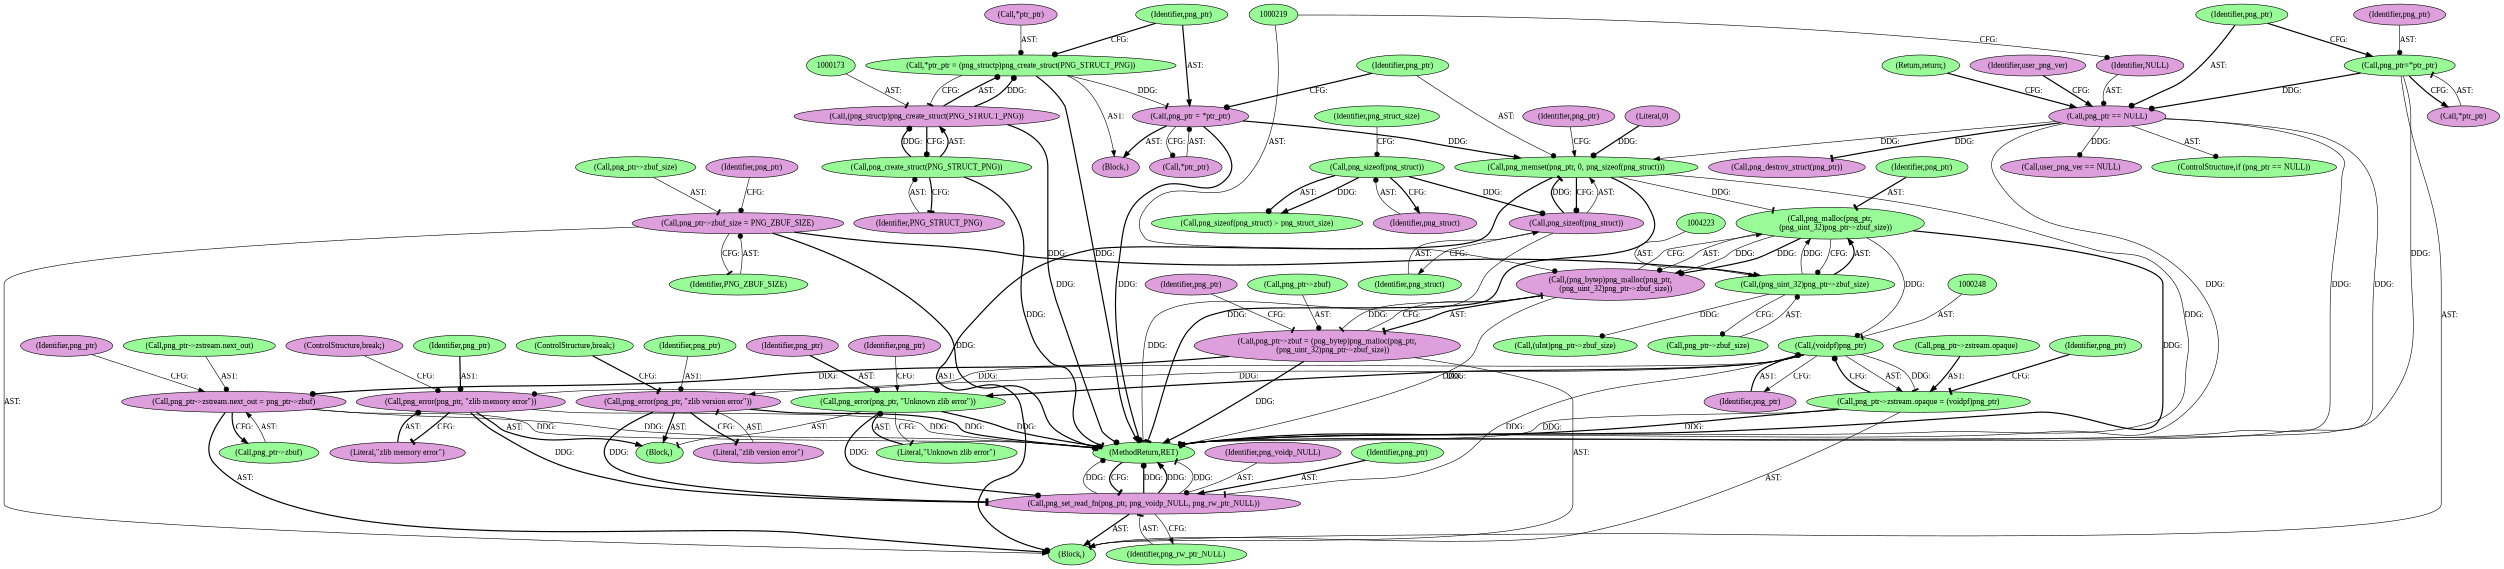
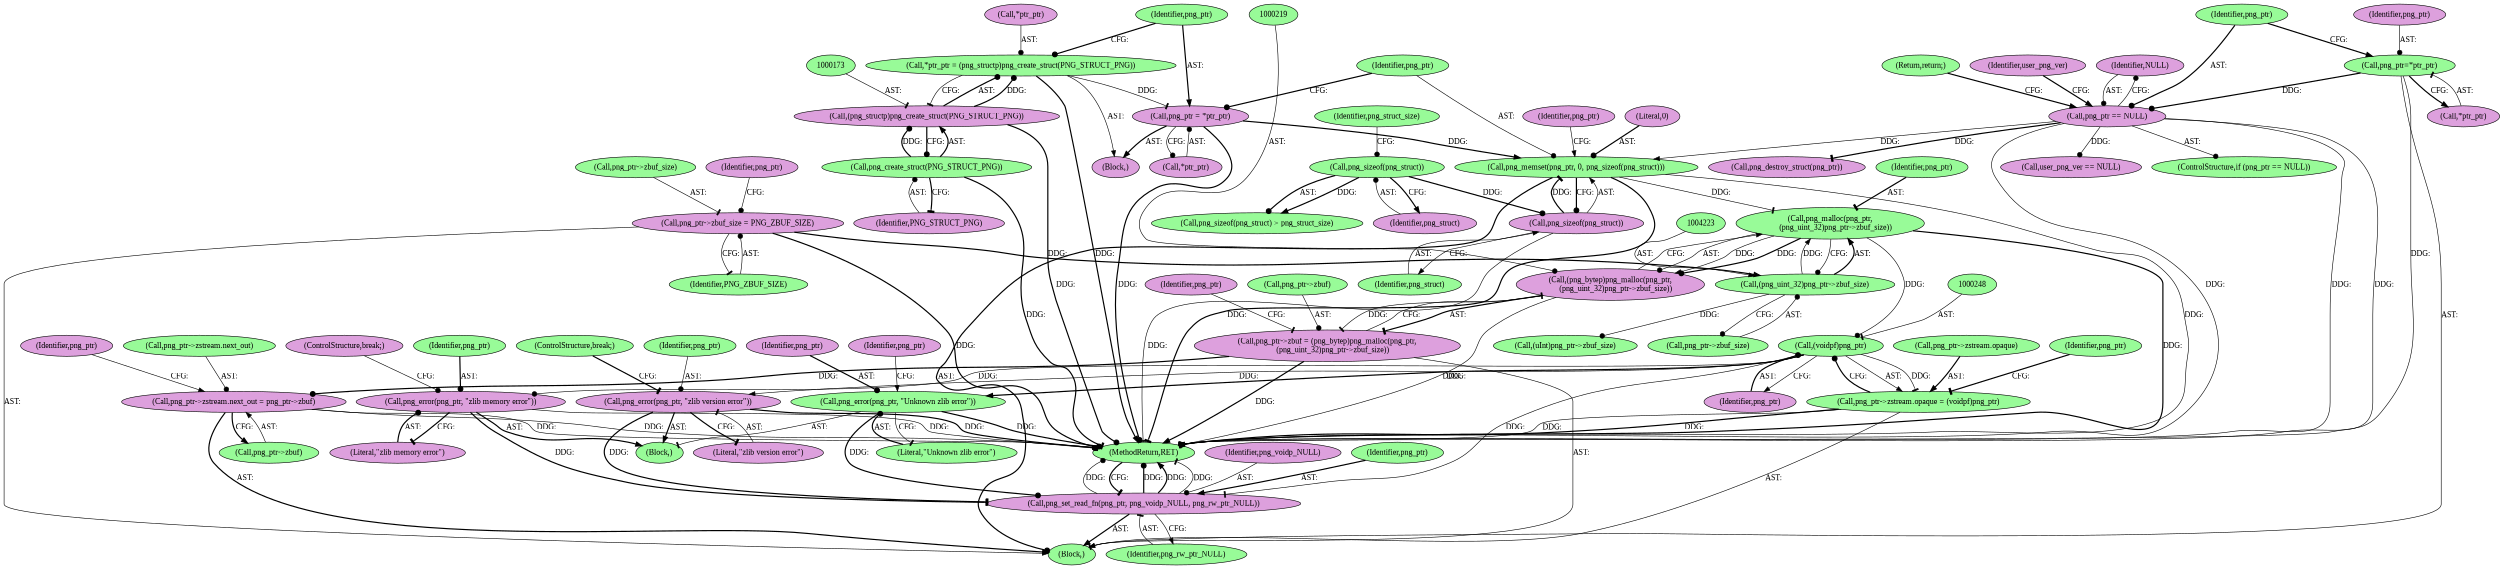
  digraph {
    fontname="Liberation Serif"
    node [fillcolor=palegreen fontname="Liberation Serif" style=filled]
    edge [arrowhead=dot fontname="Liberation Serif" style=solid]
    n1 [label="(Call,png_malloc(png_ptr,\n     (png_uint_32)png_ptr->zbuf_size))"]
    n2 [label="(Call,(png_uint_32)png_ptr->zbuf_size)"]
    n3 [fillcolor=plum label="(Call,(png_bytep)png_malloc(png_ptr,\n     (png_uint_32)png_ptr->zbuf_size))"]
    n4 [label="(Call,(voidpf)png_ptr)"]
    n5 [label="(MethodReturn,RET)"]
    n6 [label="(Call,png_ptr->zbuf_size)"]
    n7 [label="(Call,(uInt)png_ptr->zbuf_size)"]
    n8 [fillcolor=plum label="(Call,png_ptr->zbuf = (png_bytep)png_malloc(png_ptr,\n     (png_uint_32)png_ptr->zbuf_size))"]
    n9 [label="(Call,png_ptr->zstream.opaque = (voidpf)png_ptr)"]
    n10 [fillcolor=plum label="(Call,png_error(png_ptr, \"zlib memory error\"))"]
    n11 [fillcolor=plum label="(Call,png_set_read_fn(png_ptr, png_voidp_NULL, png_rw_ptr_NULL))"]
    n12 [fillcolor=plum label="(Call,png_error(png_ptr, \"zlib version error\"))"]
    n13 [label="(Call,png_error(png_ptr, \"Unknown zlib error\"))"]
    n14 [fillcolor=plum label="(Identifier,png_ptr)"]
    n15 [label="(Call,png_memset(png_ptr, 0, png_sizeof(png_struct)))"]
    n16 [fillcolor=plum label="(Call,png_sizeof(png_struct))"]
    n17 [label="(Block,)"]
    n18 [label="(Identifier,png_struct)"]
    n19 [fillcolor=plum label="(Call,png_ptr = *ptr_ptr)"]
    n20 [fillcolor=plum label="(Call,*ptr_ptr)"]
    n21 [fillcolor=plum label="(Block,)"]
    n22 [label="(Call,*ptr_ptr = (png_structp)png_create_struct(PNG_STRUCT_PNG))"]
    n23 [fillcolor=plum label="(Call,(png_structp)png_create_struct(PNG_STRUCT_PNG))"]
    n24 [label="(Call,png_create_struct(PNG_STRUCT_PNG))"]
    n25 [fillcolor=plum label="(Identifier,PNG_STRUCT_PNG)"]
    n26 [fillcolor=plum label="(Call,png_ptr == NULL)"]
    n27 [fillcolor=plum label="(Call,user_png_ver == NULL)"]
    n28 [fillcolor=plum label="(Identifier,NULL)"]
    n29 [label="(ControlStructure,if (png_ptr == NULL))"]
    n30 [fillcolor=plum label="(Call,png_destroy_struct(png_ptr))"]
    n31 [label="(Call,png_ptr=*ptr_ptr)"]
    n32 [fillcolor=plum label="(Call,*ptr_ptr)"]
    n33 [label="(Call,png_sizeof(png_struct))"]
    n34 [fillcolor=plum label="(Identifier,png_struct)"]
    n35 [label="(Call,png_sizeof(png_struct) > png_struct_size)"]
    n36 [fillcolor=plum label="(Call,png_ptr->zbuf_size = PNG_ZBUF_SIZE)"]
    n37 [label="(Identifier,PNG_ZBUF_SIZE)"]
    n38 [fillcolor=plum label="(Call,png_ptr->zstream.next_out = png_ptr->zbuf)"]
    n39 [label="(Call,png_ptr->zbuf)"]
    n40 [label="(Block,)"]
    n41 [fillcolor=plum label="(Literal,\"zlib memory error\")"]
    n42 [label="(Identifier,png_rw_ptr_NULL)"]
    n43 [fillcolor=plum label="(Literal,\"zlib version error\")"]
    n44 [label="(Literal,\"Unknown zlib error\")"]
    n45 [fillcolor=plum label="(Identifier,png_ptr)"]
    n46 [fillcolor=plum label="(Identifier,png_ptr)"]
    n47 [label="(Call,png_ptr->zstream.opaque)"]
    n48 [label="(Identifier,png_ptr)"]
    n49 [fillcolor=plum label="(Identifier,png_ptr)"]
    n50 [label="(Return,return;)"]
    n51 [label="(Identifier,png_ptr)"]
    n52 [label="(Identifier,png_ptr)"]
    n53 [label="(Call,png_ptr->zstream.next_out)"]
    n54 [fillcolor=plum label="(Identifier,png_ptr)"]
    n55 [fillcolor=plum label="(Identifier,png_ptr)"]
    n56 [fillcolor=plum label="(Identifier,png_voidp_NULL)"]
    n57 [fillcolor=plum label="(Identifier,png_ptr)"]
    n58 [label="(Identifier,png_struct_size)"]
    n59 [label="(Identifier,png_ptr)"]
    n60 [label="(Call,png_ptr->zbuf_size)"]
    n61 [fillcolor=plum label="(Call,*ptr_ptr)"]
    n62 [label="(Call,png_ptr->zbuf)"]
    n63 [label="(Identifier,png_ptr)"]
    n64 [label="(Identifier,png_ptr)"]
    n65 [label="(ControlStructure,break;)"]
    n66 [fillcolor=plum label="(Identifier,png_ptr)"]
    n67 [label="(Identifier,png_ptr)"]
    n68 [fillcolor=plum label="(ControlStructure,break;)"]
    n69 [fillcolor=plum label="(Identifier,user_png_ver)"]
    n70 [label="(Identifier,png_ptr)"]
    n71 [fillcolor=plum label="(Literal,0)"]
    1000173
    n73 [label=1004223]
    1000219
    1000248
    n1 -> n2 [label="CFG: "]
    n1 -> n3 [label="AST: "]
    n1 -> n3 [arrowhead=normal label="DDG: "]
    n1 -> n3 [label="DDG: " style=bold]
    n1 -> n4 [label="DDG: "]
    n1 -> n5 [label="DDG: " style=bold]
    n2 -> n1 [arrowhead=normal label="AST: " style=bold]
    n2 -> n1 [arrowhead=normal label="DDG: "]
    n2 -> n6 [label="CFG: "]
    n2 -> n7 [label="DDG: "]
    n3 -> n1 [arrowhead=normal label="CFG: "]
    n3 -> n5 [label="DDG: "]
    n3 -> n8 [arrowhead=tee label="AST: " style=bold]
    n3 -> n8 [arrowhead=tee label="DDG: "]
    n4 -> n9 [arrowhead=normal label="AST: "]
    n4 -> n9 [arrowhead=tee label="DDG: "]
    n4 -> n10 [label="DDG: "]
    n4 -> n11 [arrowhead=tee label="DDG: "]
    n4 -> n12 [arrowhead=normal label="DDG: "]
    n4 -> n13 [arrowhead=normal label="DDG: " style=bold]
    n4 -> n14 [arrowhead=normal label="CFG: "]
    n5 -> n11 [arrowhead=tee label="CFG: " style=bold]
    n6 -> n2 [label="AST: "]
    n8 -> n3 [arrowhead=tee label="CFG: "]
    n8 -> n5 [arrowhead=normal label="DDG: " style=bold]
    n8 -> n17 [arrowhead=normal label="AST: "]
    n8 -> n38 [label="DDG: " style=bold]
    n9 -> n4 [label="CFG: " style=bold]
    n9 -> n5 [arrowhead=tee label="DDG: " style=bold]
    n9 -> n5 [arrowhead=normal label="DDG: "]
    n9 -> n17 [arrowhead=tee label="AST: "]
    n10 -> n5 [label="DDG: "]
    n10 -> n11 [arrowhead=tee label="DDG: " style=bold]
    n10 -> n40 [arrowhead=normal label="AST: " style=bold]
    n10 -> n41 [arrowhead=tee label="CFG: " style=bold]
    n11 -> n5 [label="DDG: " style=bold]
    n11 -> n5 [arrowhead=normal label="DDG: " style=bold]
    n11 -> n5 [arrowhead=tee label="DDG: "]
    n11 -> n5 [label="DDG: "]
    n11 -> n17 [arrowhead=normal label="AST: " style=bold]
    n11 -> n42 [arrowhead=normal label="CFG: "]
    n12 -> n5 [label="DDG: " style=bold]
    n12 -> n11 [arrowhead=tee label="DDG: " style=bold]
    n12 -> n40 [arrowhead=normal label="AST: " style=bold]
    n12 -> n43 [arrowhead=tee label="CFG: " style=bold]
    n13 -> n5 [label="DDG: " style=bold]
    n13 -> n11 [label="DDG: " style=bold]
    n13 -> n40 [arrowhead=tee label="AST: "]
    n13 -> n44 [arrowhead=tee label="CFG: "]
    n14 -> n4 [label="AST: " style=bold]
    n15 -> n1 [arrowhead=tee label="DDG: "]
    n15 -> n5 [arrowhead=tee label="DDG: " style=bold]
    n15 -> n5 [arrowhead=tee label="DDG: "]
    n15 -> n16 [label="CFG: " style=bold]
    n15 -> n17 [label="AST: " style=bold]
    n16 -> n5 [arrowhead=tee label="DDG: "]
    n16 -> n15 [arrowhead=normal label="AST: "]
    n16 -> n15 [arrowhead=tee label="DDG: " style=bold]
    n16 -> n18 [arrowhead=normal label="CFG: "]
    n18 -> n16 [arrowhead=normal label="AST: "]
    n19 -> n5 [label="DDG: " style=bold]
    n19 -> n15 [arrowhead=normal label="DDG: " style=bold]
    n19 -> n20 [label="CFG: "]
    n19 -> n21 [arrowhead=normal label="AST: " style=bold]
    n20 -> n19 [label="AST: "]
    n22 -> n5 [arrowhead=normal label="DDG: " style=bold]
    n22 -> n19 [arrowhead=tee label="DDG: "]
    n22 -> n21 [arrowhead=normal label="AST: "]
    n22 -> n23 [arrowhead=tee label="CFG: "]
    n23 -> n5 [label="DDG: " style=bold]
    n23 -> n22 [label="AST: " style=bold]
    n23 -> n22 [label="DDG: " style=bold]
    n23 -> n24 [label="CFG: " style=bold]
    n24 -> n5 [arrowhead=tee label="DDG: " style=bold]
    n24 -> n23 [arrowhead=normal label="AST: " style=bold]
    n24 -> n23 [label="DDG: " style=bold]
    n24 -> n25 [arrowhead=tee label="CFG: " style=bold]
    n25 -> n24 [label="AST: "]
    n26 -> n5 [arrowhead=normal label="DDG: "]
    n26 -> n5 [label="DDG: "]
    n26 -> n5 [arrowhead=normal label="DDG: "]
    n26 -> n15 [arrowhead=normal label="DDG: "]
    n26 -> n27 [label="DDG: "]
-   1000219 -> n28 [label="CFG: "]
+   n26 -> n28 [label="CFG: "]
    n26 -> n29 [label="AST: "]
    n26 -> n30 [arrowhead=tee label="DDG: " style=bold]
    n28 -> n26 [label="AST: "]
    n31 -> n5 [arrowhead=tee label="DDG: "]
    n31 -> n17 [arrowhead=normal label="AST: "]
    n31 -> n26 [label="DDG: " style=bold]
    n31 -> n32 [arrowhead=normal label="CFG: " style=bold]
    n32 -> n31 [arrowhead=tee label="AST: "]
    n33 -> n16 [label="DDG: " style=bold]
    n33 -> n34 [arrowhead=normal label="CFG: " style=bold]
    n33 -> n35 [label="AST: " style=bold]
    n33 -> n35 [arrowhead=normal label="DDG: " style=bold]
    n34 -> n33 [label="AST: "]
    n36 -> n2 [arrowhead=normal label="DDG: " style=bold]
    n36 -> n5 [arrowhead=tee label="DDG: " style=bold]
    n36 -> n17 [arrowhead=normal label="AST: "]
    n36 -> n37 [arrowhead=tee label="CFG: "]
    n37 -> n36 [label="AST: "]
    n38 -> n5 [arrowhead=normal label="DDG: "]
    n38 -> n5 [arrowhead=normal label="DDG: "]
    n38 -> n17 [arrowhead=normal label="AST: " style=bold]
    n38 -> n39 [arrowhead=normal label="CFG: " style=bold]
    n39 -> n38 [arrowhead=normal label="AST: "]
    n41 -> n10 [label="AST: " style=bold]
    n42 -> n11 [arrowhead=tee label="AST: "]
    n43 -> n12 [arrowhead=tee label="AST: "]
    n44 -> n13 [label="AST: " style=bold]
    n45 -> n36 [label="CFG: "]
    n46 -> n38 [arrowhead=normal label="CFG: "]
    n47 -> n9 [arrowhead=normal label="AST: " style=bold]
    n48 -> n15 [label="AST: "]
    n48 -> n19 [label="CFG: " style=bold]
    n49 -> n8 [arrowhead=tee label="CFG: "]
    n50 -> n26 [arrowhead=normal label="CFG: " style=bold]
    n51 -> n26 [label="AST: " style=bold]
    n51 -> n31 [arrowhead=normal label="CFG: " style=bold]
    n52 -> n10 [label="AST: " style=bold]
    n53 -> n38 [label="AST: "]
    n54 -> n15 [arrowhead=normal label="CFG: "]
    n55 -> n31 [label="AST: "]
    n56 -> n11 [label="AST: "]
    n57 -> n13 [label="AST: " style=bold]
    n58 -> n33 [label="CFG: "]
    n59 -> n1 [arrowhead=tee label="AST: " style=bold]
    n60 -> n36 [arrowhead=tee label="AST: "]
    n61 -> n22 [label="AST: "]
    n62 -> n8 [label="AST: "]
    n63 -> n9 [arrowhead=tee label="CFG: " style=bold]
    n64 -> n12 [label="AST: "]
    n65 -> n12 [arrowhead=tee label="CFG: " style=bold]
    n66 -> n13 [arrowhead=normal label="CFG: "]
    n67 -> n19 [arrowhead=normal label="AST: " style=bold]
    n67 -> n22 [label="CFG: " style=bold]
    n68 -> n10 [label="CFG: "]
    n69 -> n26 [arrowhead=normal label="CFG: " style=bold]
    n70 -> n11 [arrowhead=normal label="AST: " style=bold]
-   n71 -> n15 [label="DDG: " style=bold]
+   n71 -> n15 [label="AST: " style=bold]
    1000173 -> n23 [arrowhead=tee label="AST: "]
    n73 -> n2 [arrowhead=normal label="AST: "]
    1000219 -> n3 [label="AST: "]
    1000248 -> n4 [arrowhead=tee label="AST: "]
  }
